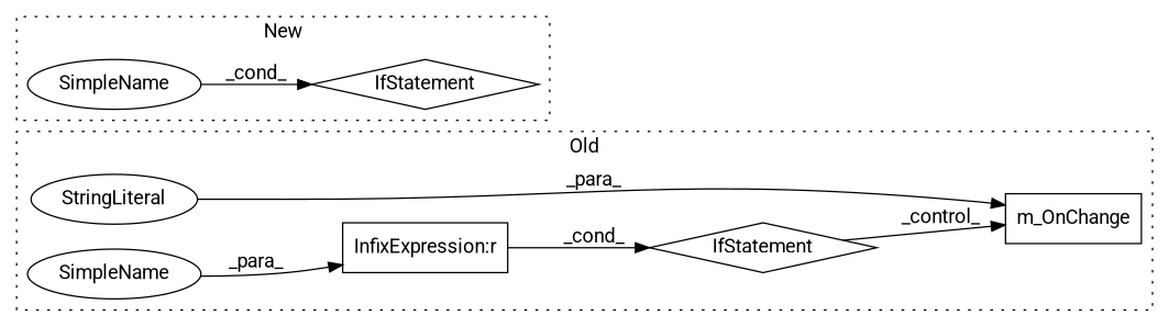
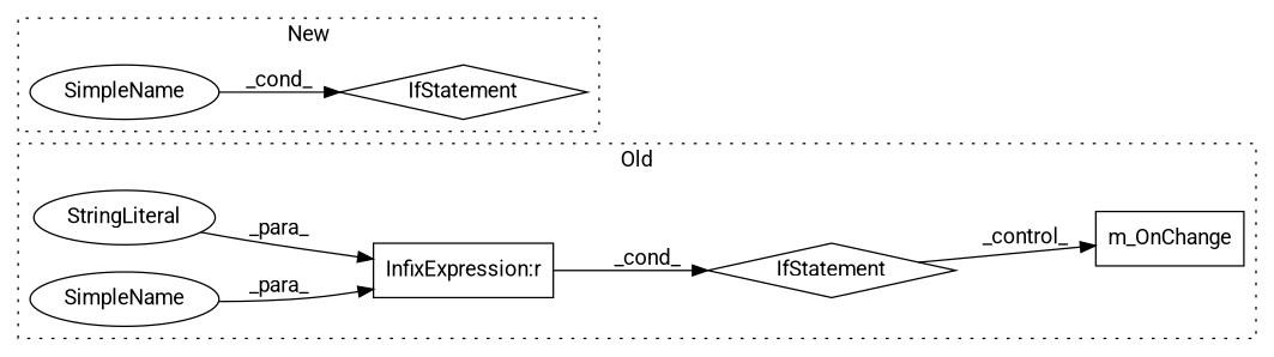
  digraph {
    fontname=Roboto
    rankdir=LR
    node [a=25 fontname=Roboto l=4 shape=ellipse]
    edge [fontname=Roboto]
    n1 [a=32 l="11,1" label=m_OnChange s="18720,18757" shape=box]
    n2 [a=27 label="InfixExpression:r" s=18694 shape=box]
    n3 [a=45 label=StringLiteral s=18698]
    n4 [l="4,18" label=IfStatement s="18680,18702" shape=diamond]
    n5 [a=42 l=10 label=SimpleName s=18684]
    n6 [l=2 label=IfStatement s=18609 shape=diamond]
    n7 [a=42 l=10 label=SimpleName s=18599]
    subgraph cluster_1 {
      label=Old
      style=dotted
      n1
      n2
      n3
      n4
      n5
    }
    subgraph cluster_2 {
      label=New
      style=dotted
      n6
      n7
    }
    n2 -> n4 [label=_cond_]
-   n3 -> n1 [label=_para_]
+   n3 -> n2 [label=_para_]
    n4 -> n1 [label=_control_]
    n5 -> n2 [label=_para_]
    n7 -> n6 [label=_cond_]
  }
